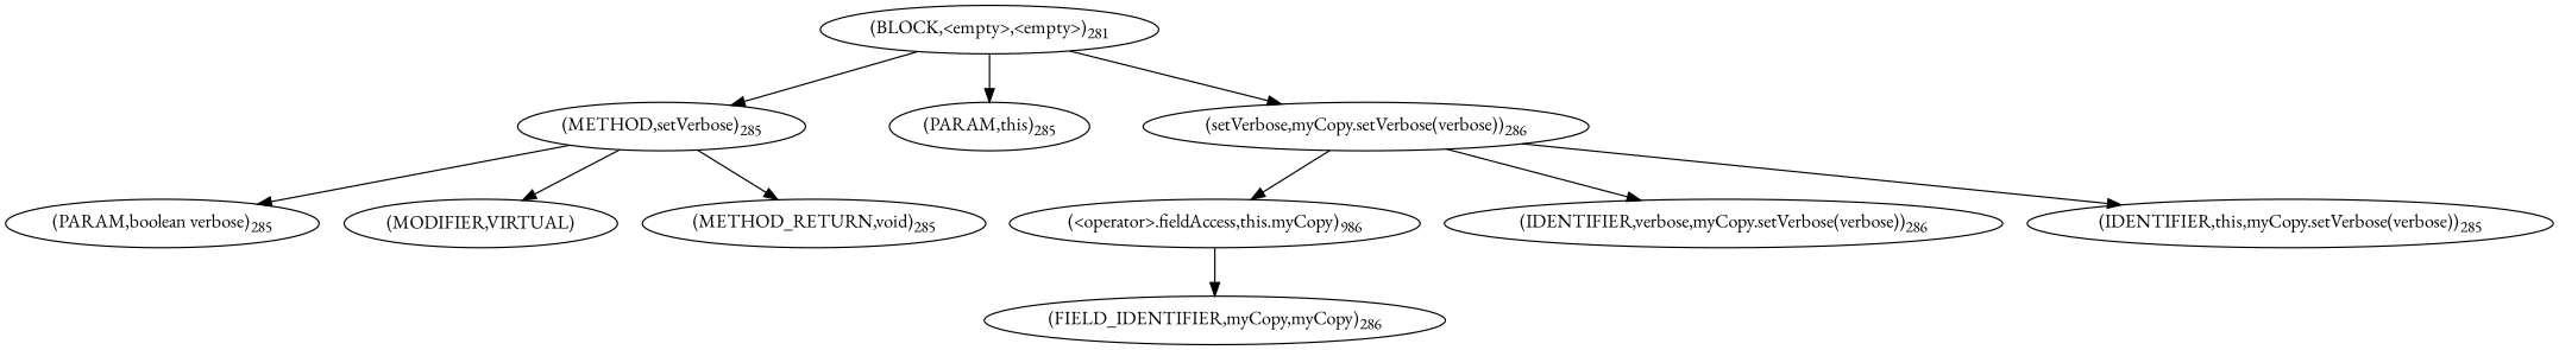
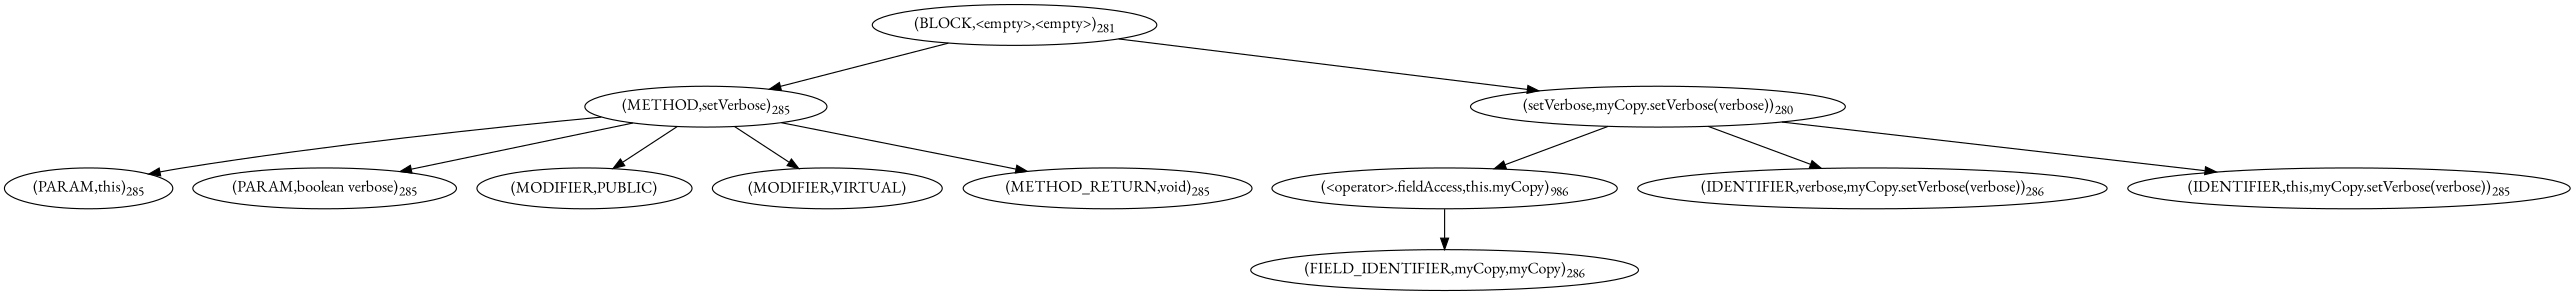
  digraph {
    fontname="EB Garamond"
    node [fontname="EB Garamond"]
    edge [fontname="EB Garamond"]
    n1 [label=<(METHOD,setVerbose)<SUB>285</SUB>>]
    n2 [label=<(PARAM,this)<SUB>285</SUB>>]
    n3 [label=<(PARAM,boolean verbose)<SUB>285</SUB>>]
+   n4 [label=<(MODIFIER,PUBLIC)>]
    n5 [label=<(MODIFIER,VIRTUAL)>]
    n6 [label=<(METHOD_RETURN,void)<SUB>285</SUB>>]
    n7 [label=<(BLOCK,&lt;empty&gt;,&lt;empty&gt;)<SUB>281</SUB>>]
-   n8 [label=<(setVerbose,myCopy.setVerbose(verbose))<SUB>286</SUB>>]
+   n8 [label=<(setVerbose,myCopy.setVerbose(verbose))<SUB>280</SUB>>]
    n9 [label=<(&lt;operator&gt;.fieldAccess,this.myCopy)<SUB>986</SUB>>]
    n10 [label=<(IDENTIFIER,verbose,myCopy.setVerbose(verbose))<SUB>286</SUB>>]
    n11 [label=<(IDENTIFIER,this,myCopy.setVerbose(verbose))<SUB>285</SUB>>]
    n12 [label=<(FIELD_IDENTIFIER,myCopy,myCopy)<SUB>286</SUB>>]
-   n7 -> n2
+   n1 -> n2
    n1 -> n3
+   n1 -> n4
    n1 -> n5
    n1 -> n6
    n7 -> n1
    n7 -> n8
    n8 -> n9
    n8 -> n10
    n8 -> n11
    n9 -> n12
  }
